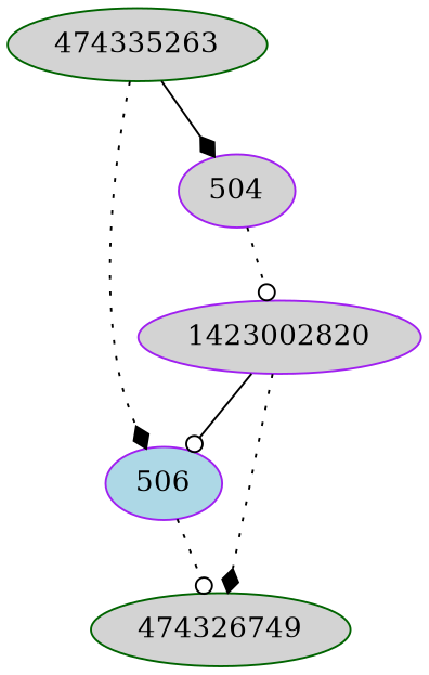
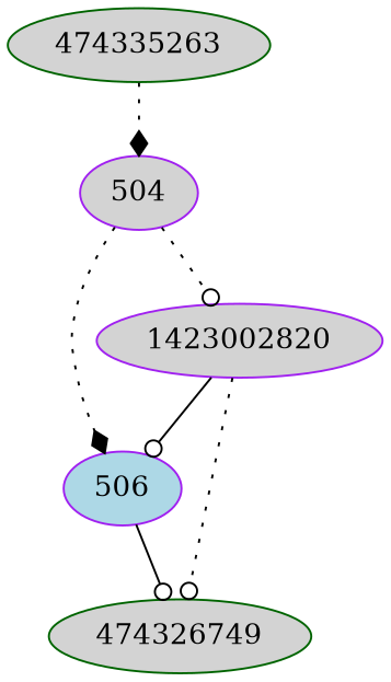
  strict digraph {
    node [color=purple fillcolor=lightgrey style=filled]
    edge [arrowhead=odot style=dotted]
    506 [fillcolor=lightblue]
    1423002820
    474326749 [color=darkgreen]
    504
    474335263 [color=darkgreen]
-   506 -> 474326749
+   506 -> 474326749 [style=solid]
    1423002820 -> 506 [style=solid]
-   1423002820 -> 474326749 [arrowhead=diamond]
-   474335263 -> 506 [arrowhead=diamond]
+   1423002820 -> 474326749
+   504 -> 506 [arrowhead=diamond]
    504 -> 1423002820
-   474335263 -> 504 [arrowhead=diamond style=solid]
+   474335263 -> 504 [arrowhead=diamond]
  }
